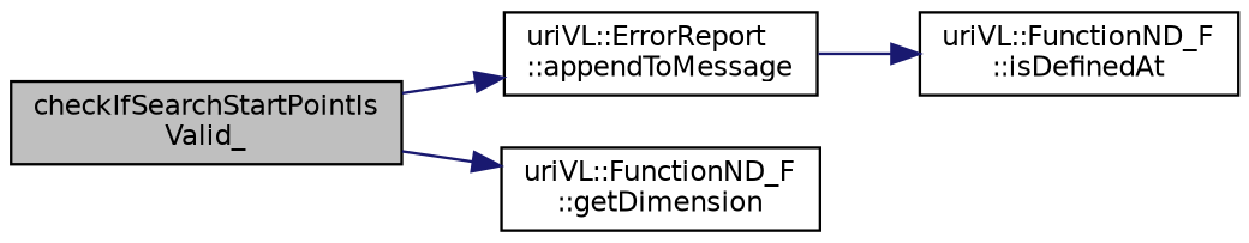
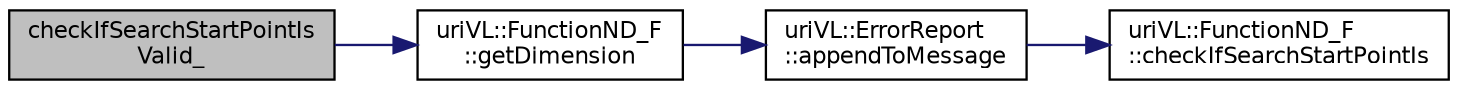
  digraph {
    rankdir=LR
    node [color=black fillcolor=white fontname=Helvetica fontsize=10 shape=record style=filled]
    edge [color=midnightblue fontname=Helvetica fontsize=10 labelfontname=Helvetica labelfontsize=10 style=solid]
    n1 [fillcolor=grey75 fontcolor=black height=0.2 label="checkIfSearchStartPointIs\lValid_" width=0.4]
    n2 [height=0.2 label="uriVL::ErrorReport\l::appendToMessage" width=0.4]
    n3 [height=0.2 label="uriVL::FunctionND_F\l::getDimension" width=0.4]
-   n4 [height=0.2 label="uriVL::FunctionND_F\l::isDefinedAt" width=0.4]
-   n1 -> n2
+   n4 [height=0.2 label="uriVL::FunctionND_F\l::checkIfSearchStartPointIs" width=0.4]
+   n3 -> n2
    n1 -> n3
    n2 -> n4
  }
